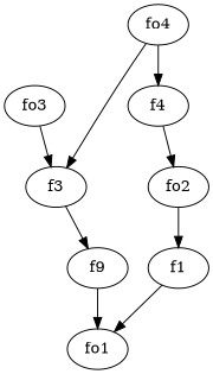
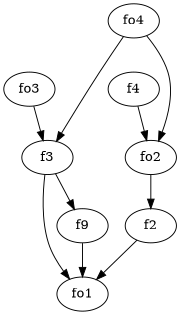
  strict digraph {
    fontname="DejaVu Serif"
    node [fontname="DejaVu Serif"]
    edge [fontname="DejaVu Serif" weight=2]
-   f1
+   f1 [label=f2]
    fo1
    f3
    n4 [label=f9]
    f4
    fo2
    fo3
    fo4
    f1 -> fo1
+   f3 -> fo1
    f3 -> n4
    n4 -> fo1
    f4 -> fo2
    fo2 -> f1
    fo3 -> f3
    fo4 -> f3
-   fo4 -> f4
+   fo4 -> fo2
  }
